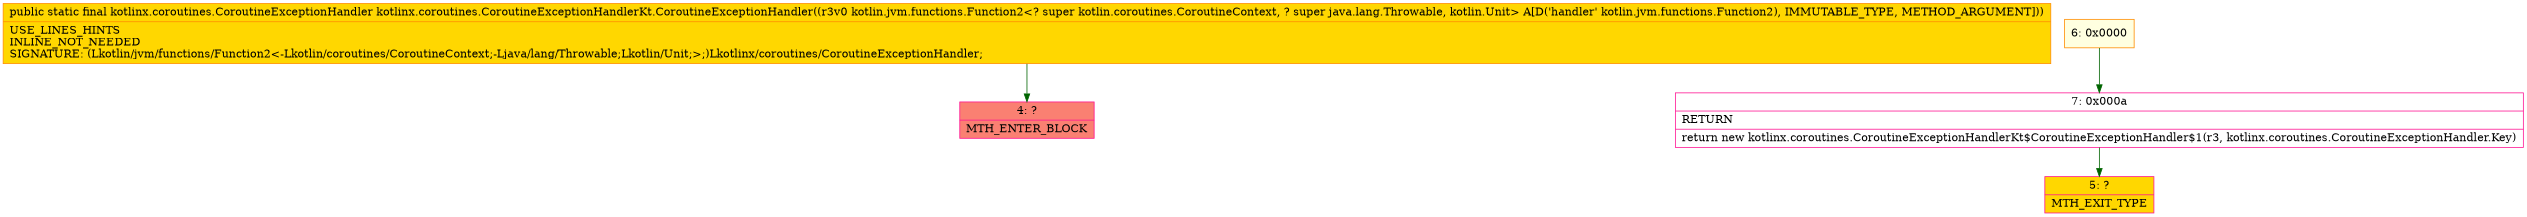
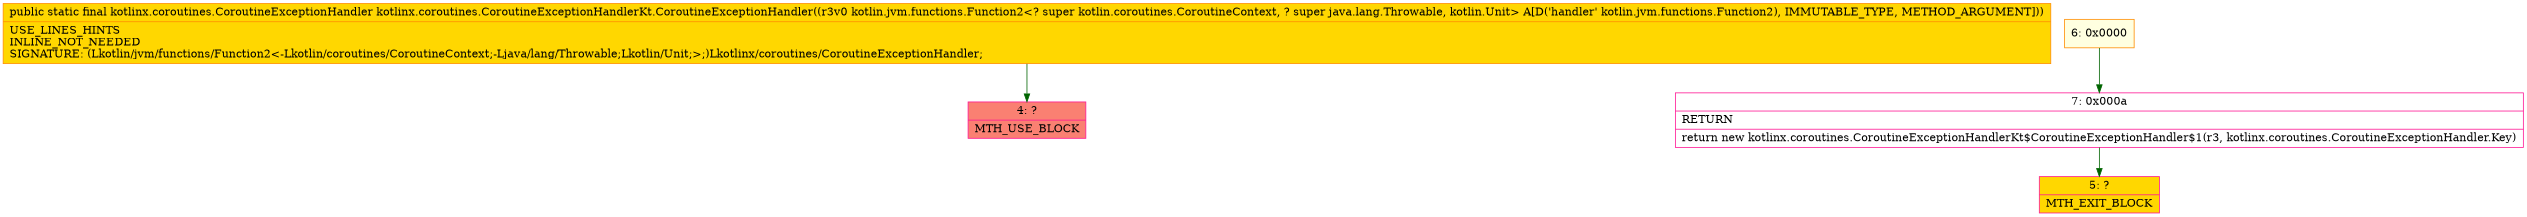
  digraph {
    node [color=deeppink fillcolor=gold shape=record style=filled]
    edge [color=darkgreen]
-   n1 [fillcolor=salmon label="{4\:\ ?|MTH_ENTER_BLOCK\l}"]
+   n1 [fillcolor=salmon label="{4\:\ ?|MTH_USE_BLOCK\l}"]
    n2 [color=darkorange fillcolor=lightyellow label="{6\:\ 0x0000}"]
    n3 [fillcolor=white label="{7\:\ 0x000a|RETURN\l|return new kotlinx.coroutines.CoroutineExceptionHandlerKt$CoroutineExceptionHandler$1(r3, kotlinx.coroutines.CoroutineExceptionHandler.Key)\l}"]
-   n4 [label="{5\:\ ?|MTH_EXIT_TYPE\l}"]
+   n4 [label="{5\:\ ?|MTH_EXIT_BLOCK\l}"]
    n5 [color=darkorange label="{public static final kotlinx.coroutines.CoroutineExceptionHandler kotlinx.coroutines.CoroutineExceptionHandlerKt.CoroutineExceptionHandler((r3v0 kotlin.jvm.functions.Function2\<? super kotlin.coroutines.CoroutineContext, ? super java.lang.Throwable, kotlin.Unit\> A[D('handler' kotlin.jvm.functions.Function2), IMMUTABLE_TYPE, METHOD_ARGUMENT]))  | USE_LINES_HINTS\lINLINE_NOT_NEEDED\lSIGNATURE: (Lkotlin\/jvm\/functions\/Function2\<\-Lkotlin\/coroutines\/CoroutineContext;\-Ljava\/lang\/Throwable;Lkotlin\/Unit;\>;)Lkotlinx\/coroutines\/CoroutineExceptionHandler;\l}"]
    n2 -> n3
    n3 -> n4
    n5 -> n1
  }
